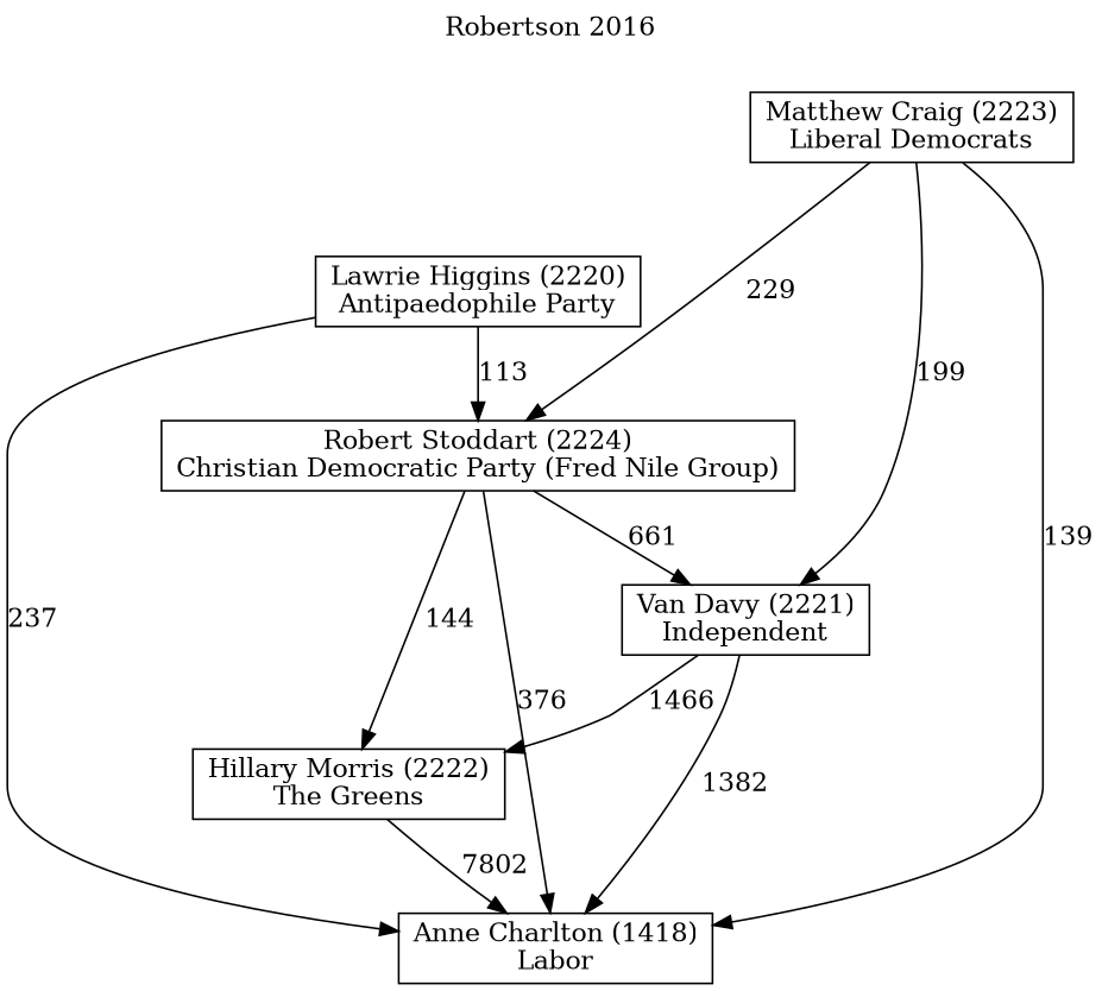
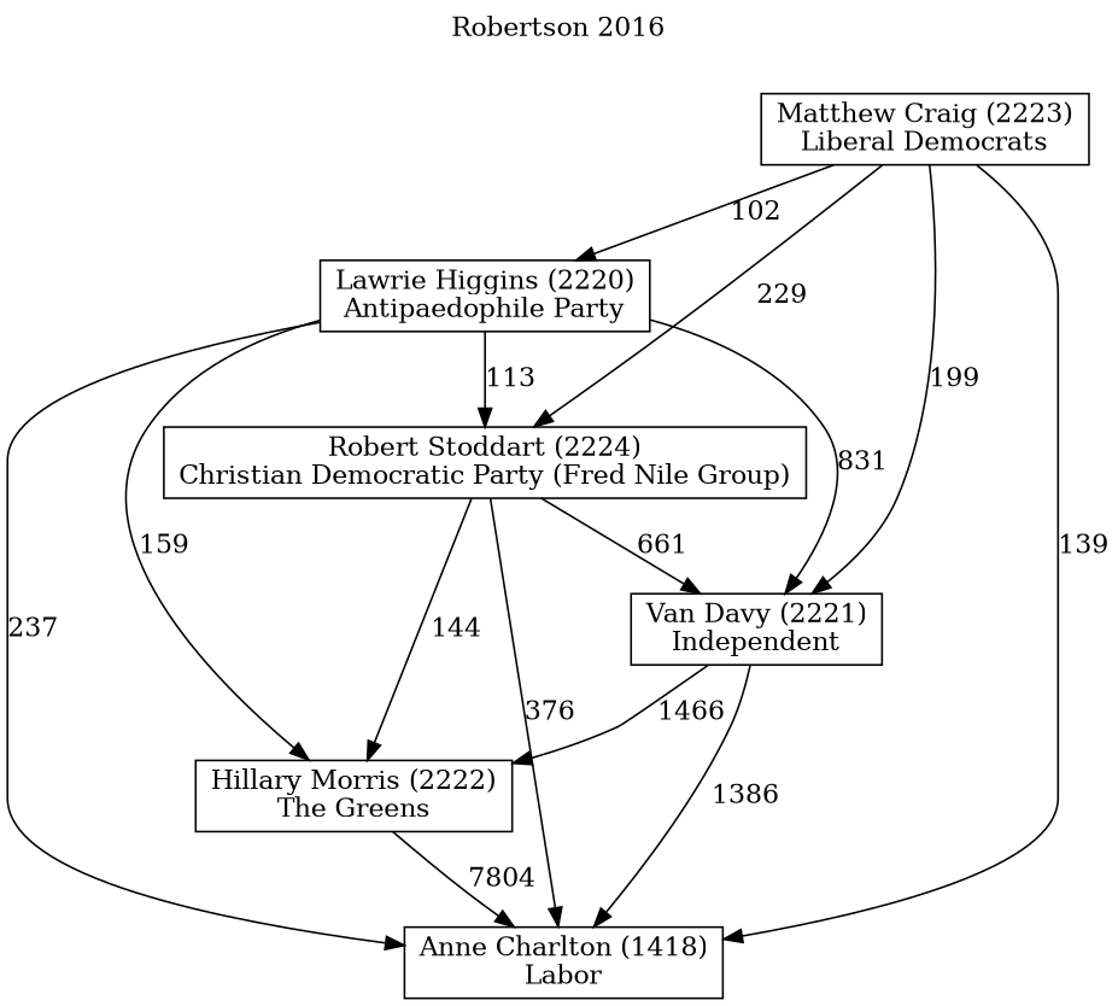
  digraph {
    label="Robertson 2016"
    labelloc=t
    mclimit=10
    node [shape=box]
    n1 [label="Lawrie Higgins (2220)\nAntipaedophile Party"]
    n2 [label="Van Davy (2221)\nIndependent"]
    n3 [label="Hillary Morris (2222)\nThe Greens"]
    n4 [label="Robert Stoddart (2224)\nChristian Democratic Party (Fred Nile Group)"]
    n5 [label="Anne Charlton (1418)\nLabor"]
    n6 [label="Matthew Craig (2223)\nLiberal Democrats"]
+   n1 -> n2 [label=831]
+   n1 -> n3 [label=159]
    n1 -> n4 [label=113]
    n1 -> n5 [label=237]
    n2 -> n3 [label=1466]
-   n2 -> n5 [label=1382]
-   n3 -> n5 [label=7802]
+   n2 -> n5 [label=1386]
+   n3 -> n5 [label=7804]
    n4 -> n2 [label=661]
    n4 -> n3 [label=144]
    n4 -> n5 [label=376]
+   n6 -> n1 [label=102]
    n6 -> n2 [label=199]
    n6 -> n4 [label=229]
    n6 -> n5 [label=139]
  }
